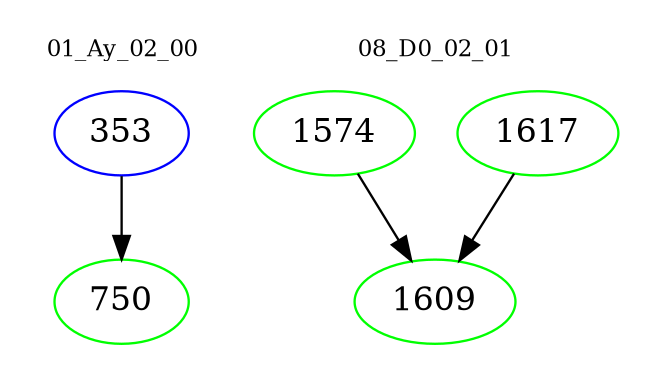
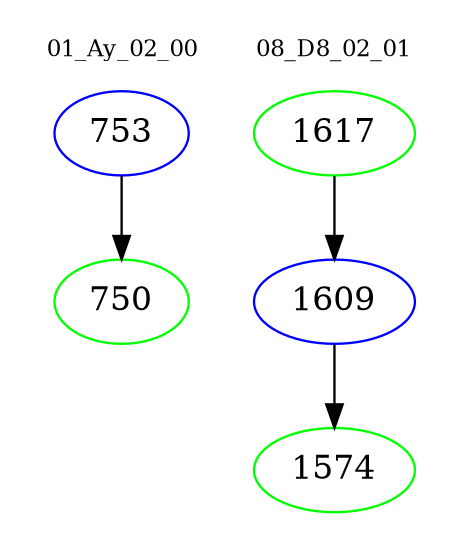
  digraph {
    node [color=green]
    edge [color=black]
-   n1 [color=blue label=353]
+   n1 [color=blue label=753]
    n2 [label=750]
    n3 [label=1617]
-   n4 [label=1609]
+   n4 [color=blue label=1609]
    n5 [label=1574]
    subgraph cluster_1 {
      color=white
      fontsize=10
      label="01_Ay_02_00"
      n1
      n2
    }
    subgraph cluster_2 {
      color=white
      fontsize=10
-     label="08_D0_02_01"
+     label="08_D8_02_01"
      n3
      n4
      n5
    }
    n1 -> n2
    n3 -> n4
-   n5 -> n4
+   n4 -> n5
  }
